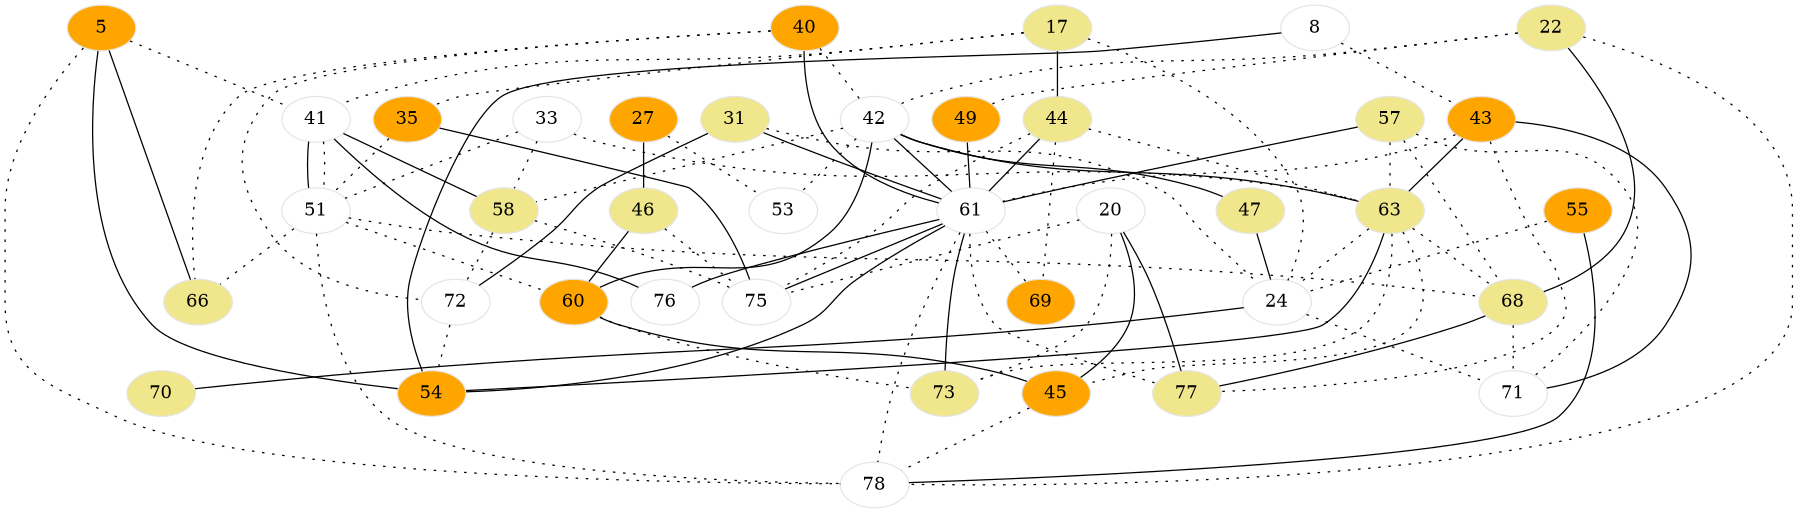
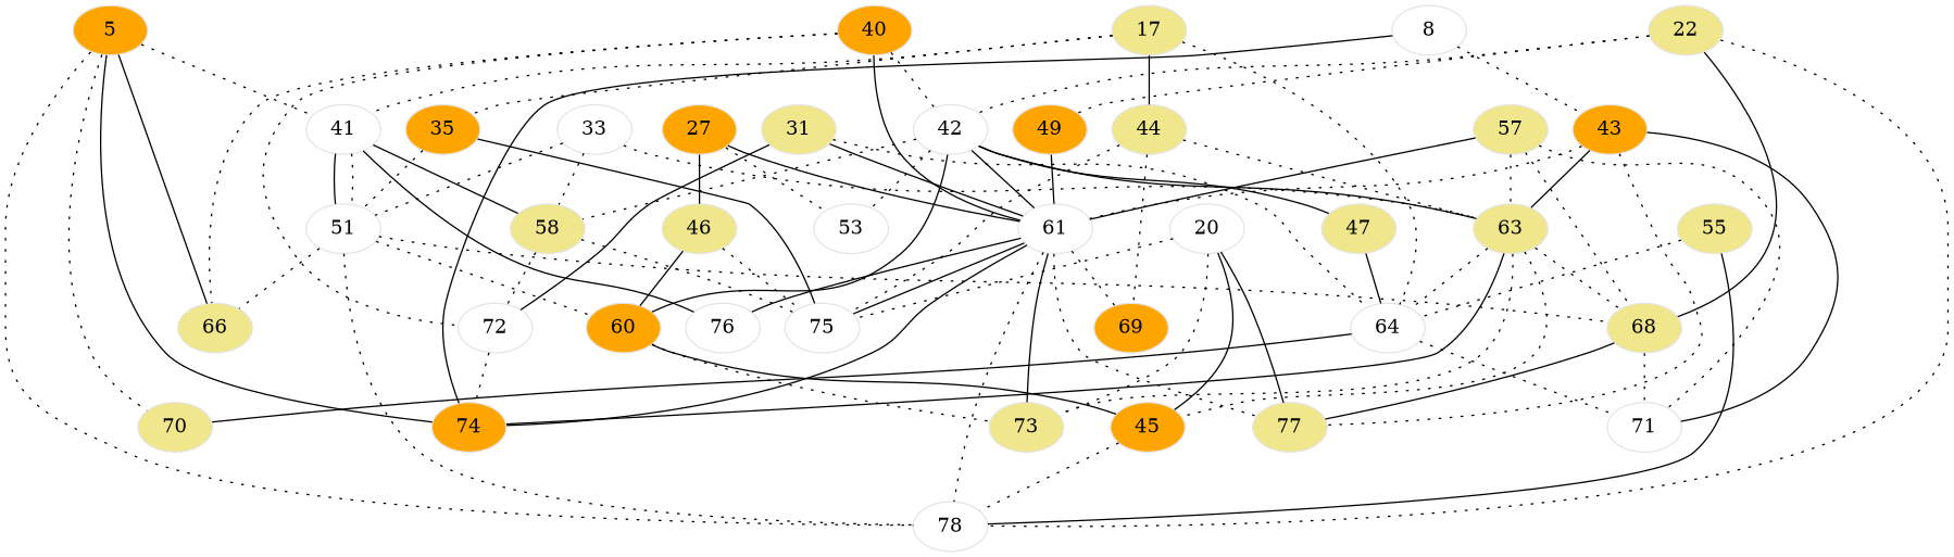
  graph {
    node [color=gray90 fillcolor=white style=filled]
    edge [style=dotted]
    5 [fillcolor=orange super="+4"]
    41
    66 [fillcolor=khaki]
    70 [fillcolor=khaki]
-   74 [fillcolor=orange label=54]
+   74 [fillcolor=orange]
    78 [super="+23+11+45"]
    51 [super="+26"]
    58 [fillcolor=khaki super="+39+56+32"]
    76
    43 [fillcolor=orange super="+21"]
    77 [fillcolor=khaki super="+34"]
    61 [super="+12+24+59"]
    63 [fillcolor=khaki super="+37"]
    71 [super="+15"]
    8
    17 [fillcolor=khaki]
    35 [fillcolor=orange]
    44 [fillcolor=khaki super="+19+30"]
-   64 [super="+18" label=24]
+   64 [super="+18"]
    75 [super="+36"]
    69 [fillcolor=orange]
    n22 [fillcolor=orange label=45]
    20
    73 [fillcolor=khaki super="+10"]
    42 [super="+25"]
    53 [super="+50"]
    47 [fillcolor=khaki]
    60 [fillcolor=orange super="+52"]
    22 [fillcolor=khaki]
    49 [fillcolor=orange]
    68 [fillcolor=khaki super="+62+6"]
    27 [fillcolor=orange]
    46 [fillcolor=khaki]
    31 [fillcolor=khaki]
    72 [super="+67"]
    33
    40 [fillcolor=orange super="+3+28"]
-   55 [fillcolor=orange super="+48"]
+   55 [fillcolor=khaki super="+48"]
    57 [fillcolor=khaki]
    5 -- 41
    5 -- 66 [style=solid]
+   5 -- 70
    5 -- 74 [style=solid weight=2]
    5 -- 78
    41 -- 51 [style=solid]
    41 -- 51
    41 -- 58 [style=solid]
    41 -- 76 [style=solid]
    51 -- 66
    51 -- 78 [weight=2]
    51 -- 60
    51 -- 68
    58 -- 75
    58 -- 72
    43 -- 77
    43 -- 61
    43 -- 63 [style=solid weight=2]
    43 -- 71 [style=solid]
    61 -- 74 [style=solid]
    61 -- 78 [weight=4]
    61 -- 76 [style=solid]
    61 -- 77 [weight=3]
    61 -- 75 [style=solid weight=2]
    61 -- 69
    61 -- 73 [style=solid weight=2]
    63 -- 74 [style=solid]
    63 -- 64 [weight=2]
    63 -- n22
    63 -- 73
    63 -- 68
    8 -- 74 [style=solid]
    8 -- 43
    17 -- 41
    17 -- 35
    17 -- 44 [style=solid weight=2]
    17 -- 64
    35 -- 51
    35 -- 75 [style=solid]
    44 -- 63
    44 -- 75
    44 -- 69
    64 -- 70 [style=solid]
    64 -- 71 [weight=2]
    n22 -- 78
    20 -- 77 [style=solid]
    20 -- 75
    20 -- n22 [style=solid]
    20 -- 73
    42 -- 58 [weight=3]
    42 -- 61 [style=solid]
    42 -- 63 [style=solid weight=2]
    42 -- 53 [weight=3]
    42 -- 47 [style=solid]
    42 -- 60 [style=solid]
    47 -- 64 [style=solid]
    60 -- n22 [style=solid]
    60 -- 73
    22 -- 78
    22 -- 42
    22 -- 49
    22 -- 68 [style=solid]
    49 -- 61 [style=solid]
    68 -- 77 [style=solid]
    68 -- 71 [weight=4]
-   44 -- 61 [style=solid]
+   27 -- 61 [style=solid]
    27 -- 53
    27 -- 46 [style=solid]
    46 -- 75 [weight=2]
    46 -- 60 [style=solid]
    31 -- 61 [style=solid]
    31 -- 64
    31 -- 72 [style=solid]
    72 -- 74
    33 -- 51
    33 -- 58
    33 -- 63
    40 -- 66
    40 -- 61 [style=solid weight=3]
    40 -- 42
    40 -- 72 [weight=2]
    55 -- 78 [style=solid]
    55 -- 64 [weight=2]
    57 -- 61 [style=solid weight=3]
    57 -- 63
    57 -- 71
    57 -- 68
  }
